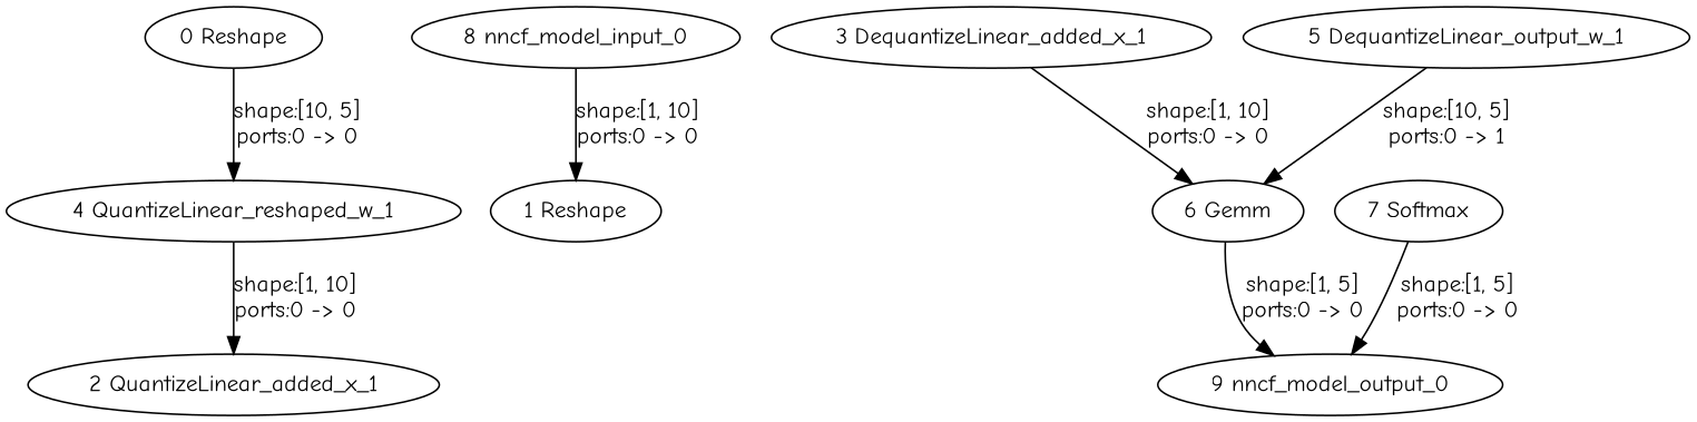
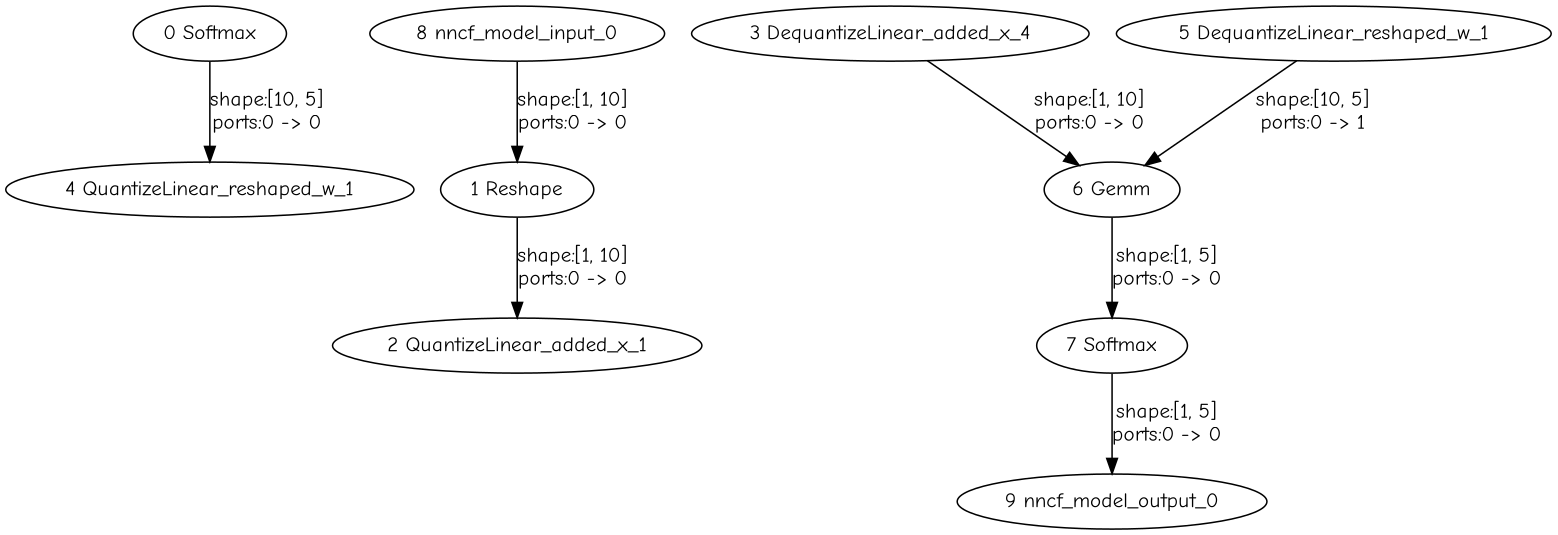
  strict digraph {
    fontname="Comic Neue"
    node [fontname="Comic Neue" type=QuantizeLinear]
    edge [fontname="Comic Neue" style=solid]
-   "0 Reshape" [type=Reshape]
+   "0 Reshape" [type=Reshape label="0 Softmax"]
    "4 QuantizeLinear_reshaped_w_1"
    n3 [label="1 Reshape" type=Add]
    "2 QuantizeLinear_added_x_1"
-   "3 DequantizeLinear_added_x_1" [type=DequantizeLinear]
+   "3 DequantizeLinear_added_x_1" [type=DequantizeLinear label="3 DequantizeLinear_added_x_4"]
    "6 Gemm" [type=Gemm]
    "7 Softmax" [type=Softmax]
-   "5 DequantizeLinear_reshaped_w_1" [type=DequantizeLinear label="5 DequantizeLinear_output_w_1"]
+   "5 DequantizeLinear_reshaped_w_1" [type=DequantizeLinear]
    "9 nncf_model_output_0" [type=nncf_model_output]
    "8 nncf_model_input_0" [type=nncf_model_input]
    "0 Reshape" -> "4 QuantizeLinear_reshaped_w_1" [label="shape:[10, 5]\nports:0 -> 0"]
-   "4 QuantizeLinear_reshaped_w_1" -> "2 QuantizeLinear_added_x_1" [label="shape:[1, 10]\nports:0 -> 0"]
+   n3 -> "2 QuantizeLinear_added_x_1" [label="shape:[1, 10]\nports:0 -> 0"]
    "3 DequantizeLinear_added_x_1" -> "6 Gemm" [label="shape:[1, 10]\nports:0 -> 0"]
-   "6 Gemm" -> "9 nncf_model_output_0" [label="shape:[1, 5]\nports:0 -> 0"]
+   "6 Gemm" -> "7 Softmax" [label="shape:[1, 5]\nports:0 -> 0"]
    "7 Softmax" -> "9 nncf_model_output_0" [label="shape:[1, 5]\nports:0 -> 0"]
    "5 DequantizeLinear_reshaped_w_1" -> "6 Gemm" [label="shape:[10, 5]\nports:0 -> 1"]
    "8 nncf_model_input_0" -> n3 [label="shape:[1, 10]\nports:0 -> 0"]
  }
